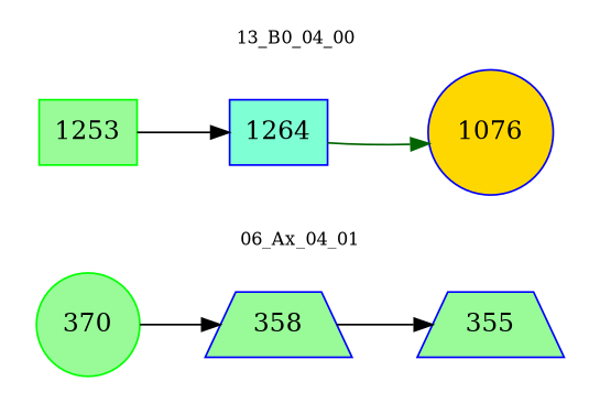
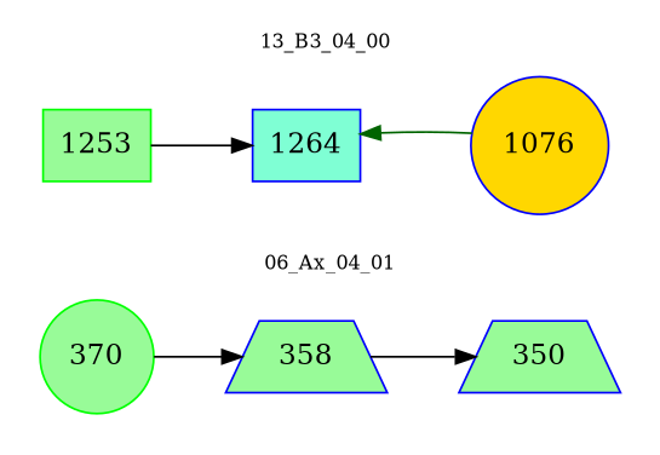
  digraph {
    rankdir=LR
    node [color=blue fillcolor=palegreen shape=circle style=filled]
    edge [color=black]
    n1 [color=green label=370]
    n2 [label=358 shape=trapezium]
-   n3 [label=355 shape=trapezium]
+   n3 [label=350 shape=trapezium]
    n4 [color=green label=1253 shape=box]
    n5 [fillcolor=aquamarine label=1264 shape=box]
    n6 [fillcolor=gold label=1076]
    subgraph cluster_1 {
      color=white
      fontsize=10
      label="06_Ax_04_01"
      n1
      n2
      n3
    }
    subgraph cluster_2 {
      color=white
      fontsize=10
-     label="13_B0_04_00"
+     label="13_B3_04_00"
      n4
      n5
      n6
    }
    n1 -> n2
    n2 -> n3
    n4 -> n5
-   n5 -> n6 [color=darkgreen]
+   n6 -> n5 [color=darkgreen]
  }
